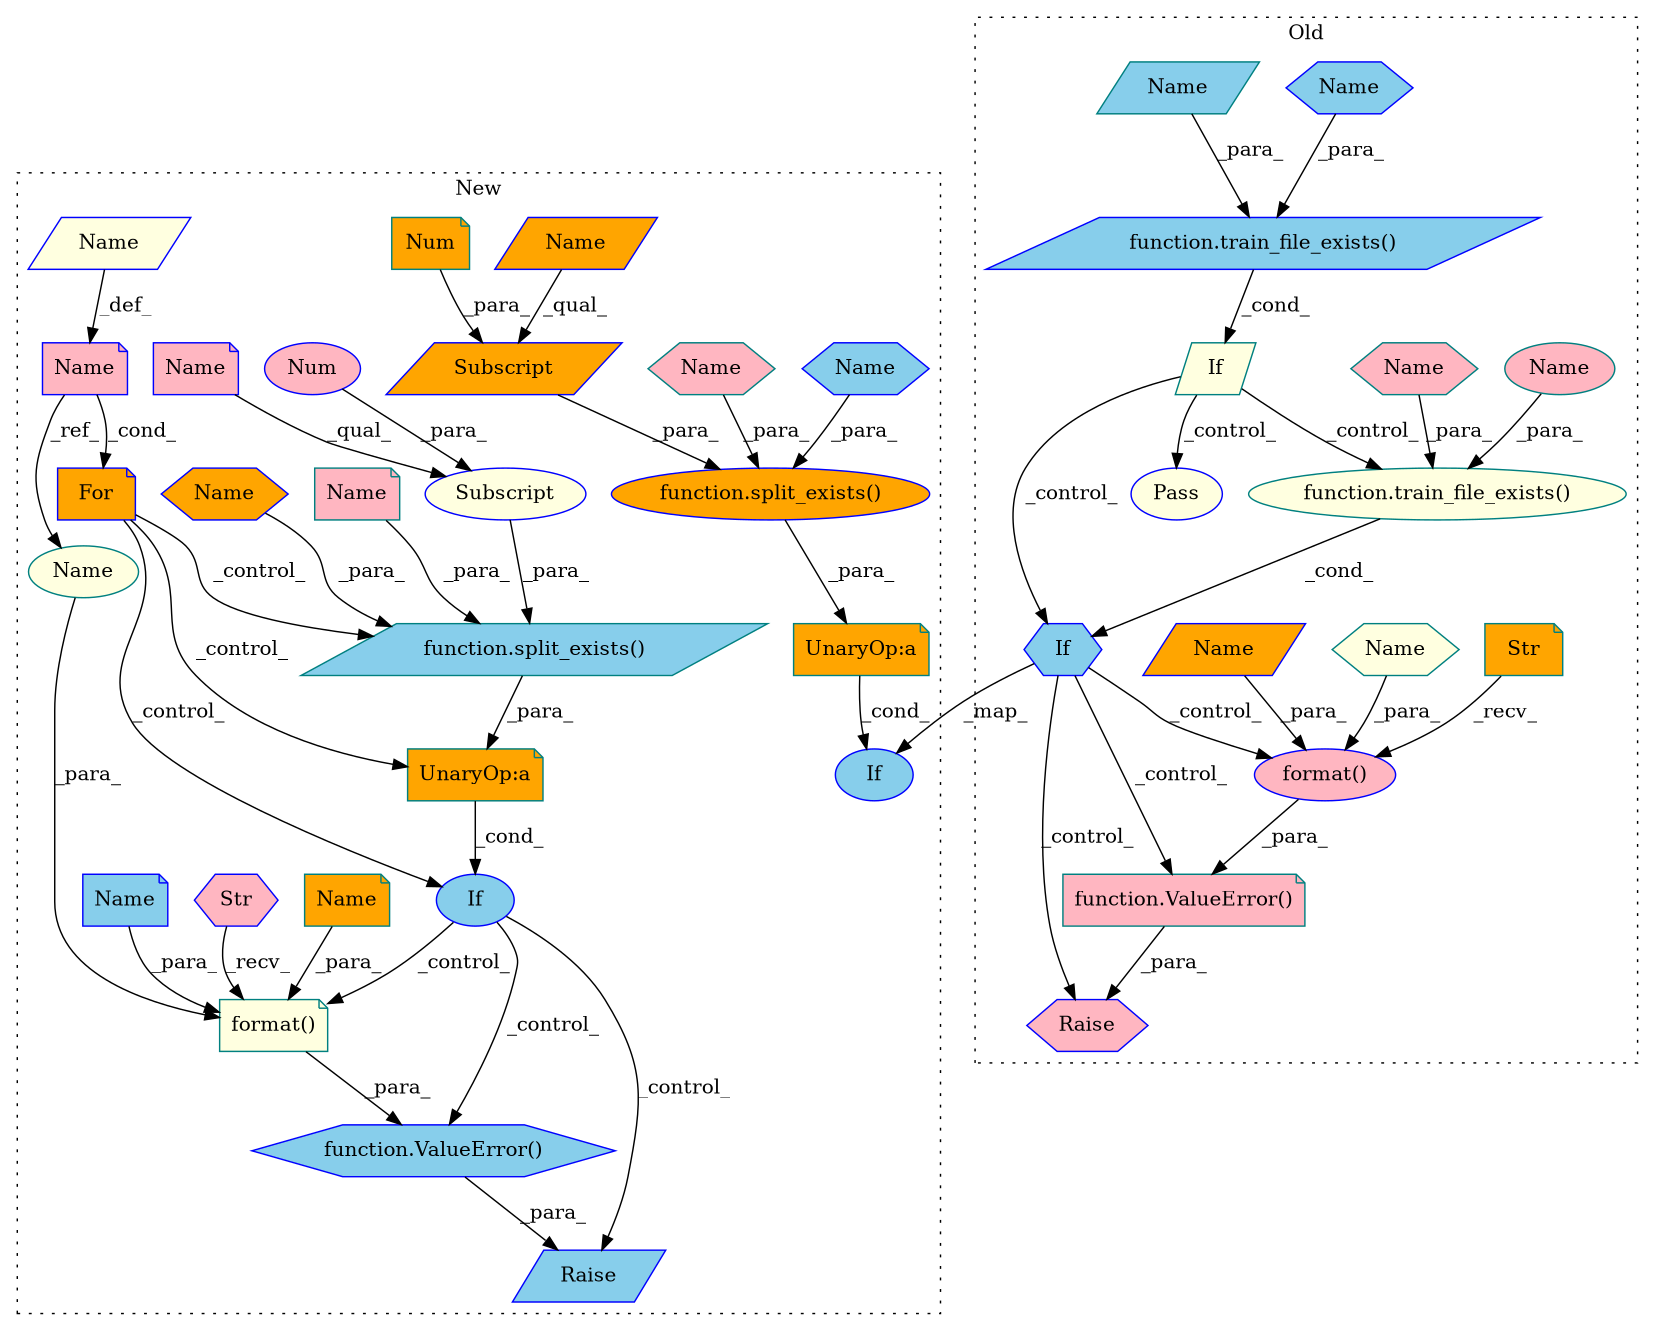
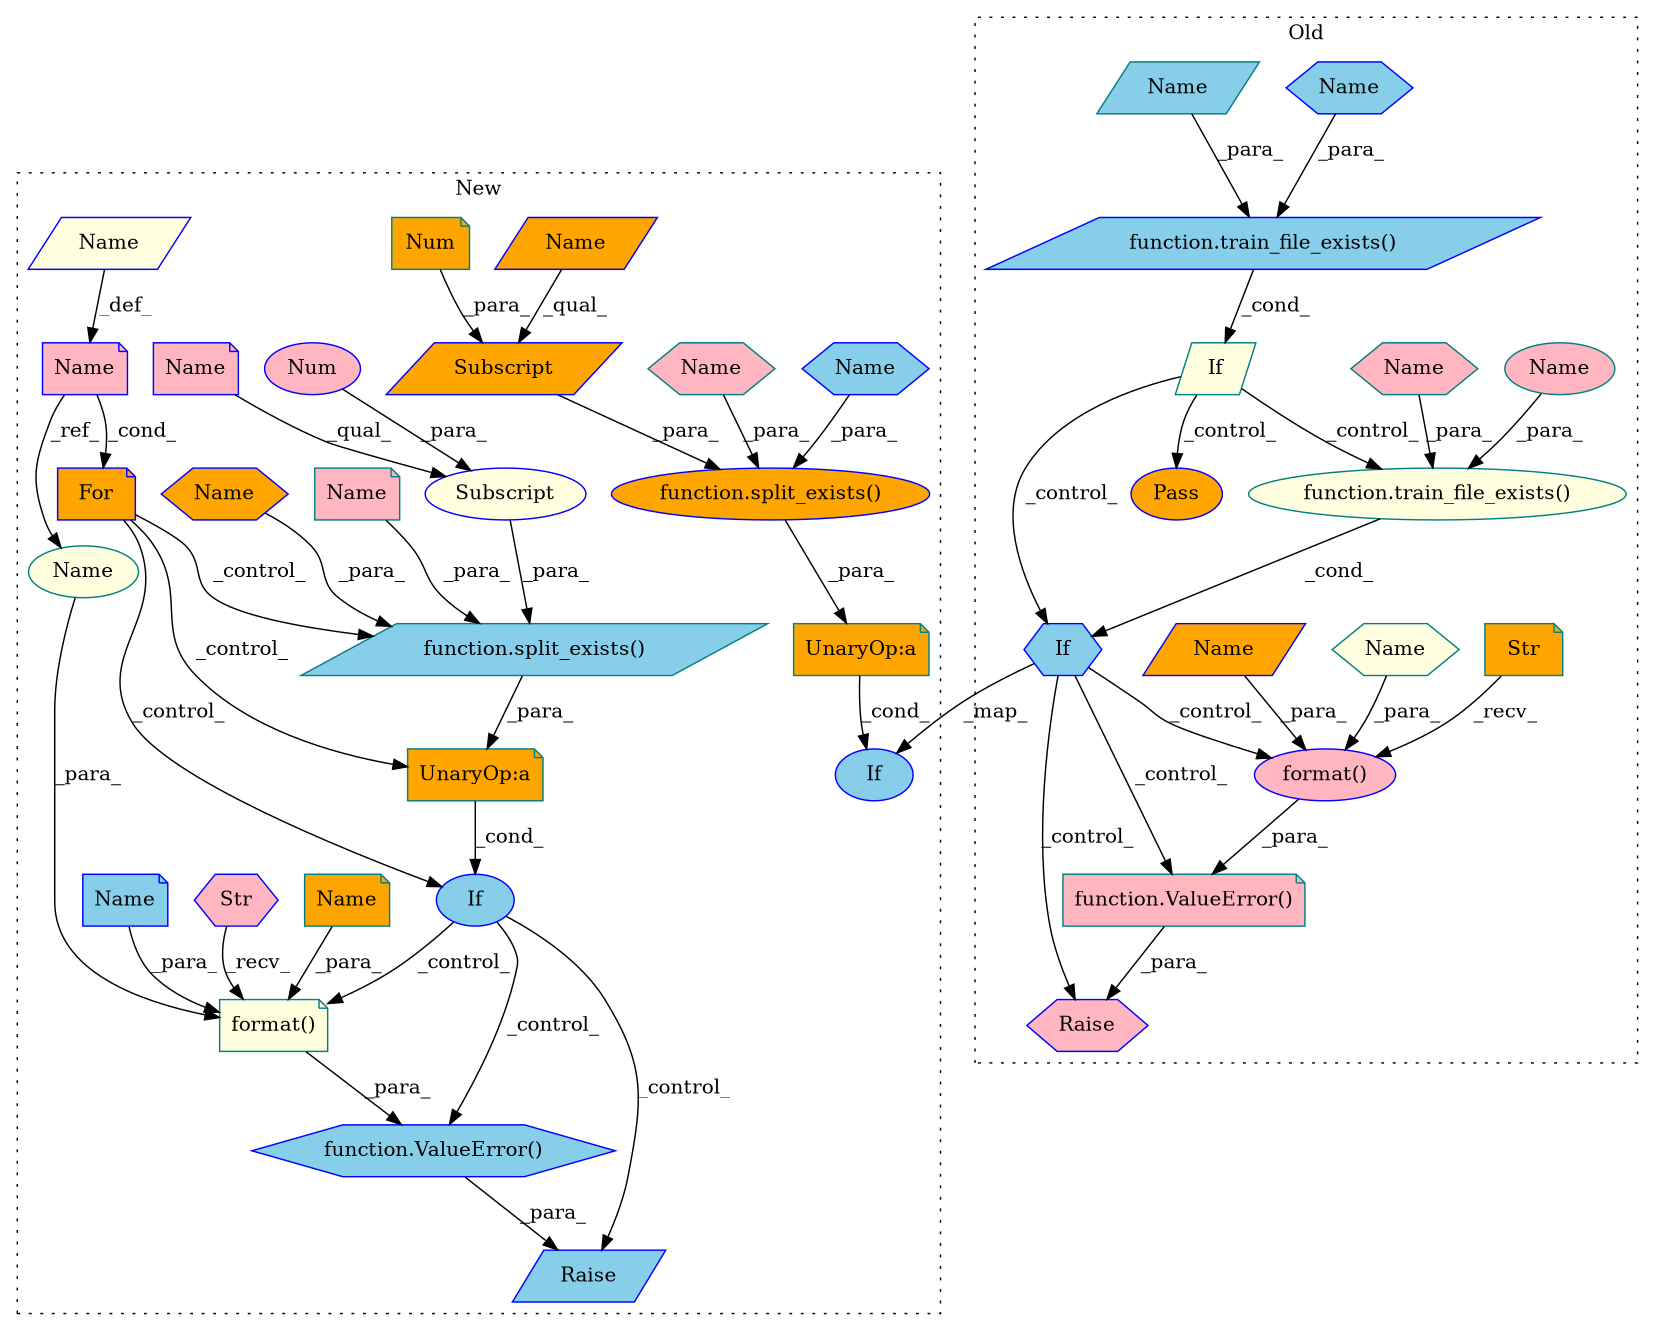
  digraph {
    node [a=87 l=3 shape=note style=filled fillcolor=lightpink color=blue]
-   n1 [a=62 l=4 label=Pass s=1270 shape=ellipse fillcolor=lightyellow]
+   n1 [a=62 l=4 label=Pass s=1270 shape=ellipse fillcolor=orange]
    n2 [a=96 l=0 label=If s=1196 shape=parallelogram fillcolor=lightyellow color=teal]
    n3 [a=75 l="18,1" label="function.train_file_exists()" s="1284,1310" shape=ellipse fillcolor=lightyellow color=teal]
    n4 [a=75 l="43,1" label="format()" s="1413,1464" shape=ellipse]
    n5 [a=75 l="18,1" label="function.train_file_exists()" s="1196,1222" shape=parallelogram fillcolor=skyblue]
    n6 [a=66 l=35 label=Str s=1413 fillcolor=orange color=teal]
    n7 [a=91 l=6 label=Raise s=1396 shape=hexagon]
    n8 [a=75 l="11,1" label="function.ValueError()" s="1402,1465" color=teal]
    n9 [a=96 l=0 label=If s=1284 shape=hexagon fillcolor=skyblue]
    n10 [label=Name s=1307 shape=hexagon color=teal]
    n11 [label=Name s=1456 shape=hexagon fillcolor=lightyellow color=teal]
    n12 [label=Name s=1214 shape=hexagon fillcolor=skyblue]
    n13 [label=Name s=1219 shape=parallelogram fillcolor=skyblue color=teal]
    n14 [label=Name s=1461 shape=parallelogram fillcolor=orange]
    n15 [label=Name s=1302 shape=ellipse color=teal]
    n16 [a=75 l="13,1" label="function.split_exists()" s="1414,1451" shape=parallelogram fillcolor=skyblue color=teal]
    n17 [a=96 label=If s=1407 shape=ellipse fillcolor=skyblue]
    n18 [a=75 l="59,1" label="format()" s="1483,1557" fillcolor=lightyellow color=teal]
    n19 [a=61 l=42 label="UnaryOp:a" s=1410 fillcolor=orange color=teal]
    n20 [a=66 l=34 label=Str s=1483 shape=hexagon]
    n21 [a=63 l="14,0" label=Subscript s="1427,0" shape=ellipse fillcolor=lightyellow]
    n22 [a=63 l="14,0" label=Subscript s="1277,0" shape=parallelogram fillcolor=orange]
    n23 [l=5 label=Name s=1377]
    n24 [a=91 l=6 label=Raise s=1466 shape=parallelogram fillcolor=skyblue]
    n25 [a=107 l="4,10" label=For s="1373,1397" fillcolor=orange]
    n26 [a=76 l=1 label=Num s=1289 fillcolor=orange color=teal]
    n27 [a=76 l=1 label=Num s=1439 shape=ellipse]
    n28 [a=75 l="11,1" label="function.ValueError()" s="1472,1558" shape=hexagon fillcolor=skyblue]
    n29 [a=75 l="13,1" label="function.split_exists()" s="1264,1301" shape=ellipse fillcolor=orange]
    n30 [a=61 l=42 label="UnaryOp:a" s=1260 fillcolor=orange color=teal]
    n31 [a=96 label=If s=1257 shape=ellipse fillcolor=skyblue]
    n32 [label=Name s=1298 shape=hexagon fillcolor=skyblue]
    n33 [label=Name s=1448 color=teal]
    n34 [label=Name s=1547 fillcolor=skyblue]
    n35 [label=Name s=1542 fillcolor=orange color=teal]
    n36 [label=Name s=1443 shape=hexagon fillcolor=orange]
    n37 [label=Name s=1293 shape=hexagon color=teal]
    n38 [l=5 label=Name s=1552 shape=ellipse fillcolor=lightyellow color=teal]
    n39 [l=11 label=Name s=1386 shape=parallelogram fillcolor=lightyellow]
    n40 [l=11 label=Name s=1427]
    n41 [l=11 label=Name s=1277 shape=parallelogram fillcolor=orange]
    subgraph cluster_1 {
      label=Old
      style=dotted
      n1
      n2
      n3
      n4
      n5
      n6
      n7
      n8
      n9
      n10
      n11
      n12
      n13
      n14
      n15
    }
    subgraph cluster_2 {
      label=New
      style=dotted
      n16
      n17
      n18
      n19
      n20
      n21
      n22
      n23
      n24
      n25
      n26
      n27
      n28
      n29
      n30
      n31
      n32
      n33
      n34
      n35
      n36
      n37
      n38
      n39
      n40
      n41
    }
    n2 -> n1 [label=_control_]
    n2 -> n3 [label=_control_]
    n2 -> n9 [label=_control_]
    n3 -> n9 [label=_cond_]
    n4 -> n8 [label=_para_]
    n5 -> n2 [label=_cond_]
    n6 -> n4 [label=_recv_]
    n8 -> n7 [label=_para_]
    n9 -> n4 [label=_control_]
    n9 -> n7 [label=_control_]
    n9 -> n8 [label=_control_]
    n9 -> n31 [label=_map_]
    n10 -> n3 [label=_para_]
    n11 -> n4 [label=_para_]
    n12 -> n5 [label=_para_]
    n13 -> n5 [label=_para_]
    n14 -> n4 [label=_para_]
    n15 -> n3 [label=_para_]
    n16 -> n19 [label=_para_]
    n17 -> n18 [label=_control_]
    n17 -> n24 [label=_control_]
    n17 -> n28 [label=_control_]
    n18 -> n28 [label=_para_]
    n19 -> n17 [label=_cond_]
    n20 -> n18 [label=_recv_]
    n21 -> n16 [label=_para_]
    n22 -> n29 [label=_para_]
    n23 -> n25 [label=_cond_]
    n23 -> n38 [label=_ref_]
    n25 -> n16 [label=_control_]
    n25 -> n17 [label=_control_]
    n25 -> n19 [label=_control_]
    n26 -> n22 [label=_para_]
    n27 -> n21 [label=_para_]
    n28 -> n24 [label=_para_]
    n29 -> n30 [label=_para_]
    n30 -> n31 [label=_cond_]
    n32 -> n29 [label=_para_]
    n33 -> n16 [label=_para_]
    n34 -> n18 [label=_para_]
    n35 -> n18 [label=_para_]
    n36 -> n16 [label=_para_]
    n37 -> n29 [label=_para_]
    n38 -> n18 [label=_para_]
    n39 -> n23 [label=_def_]
    n40 -> n21 [label=_qual_]
    n41 -> n22 [label=_qual_]
  }
